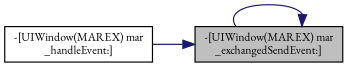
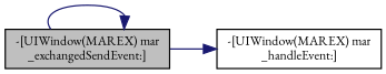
  digraph {
    rankdir=LR
    fontname="EB Garamond"
    node [color=black fontname="EB Garamond" fontsize=10 shape=record style=filled]
    edge [color=midnightblue fontname="EB Garamond" fontsize=10 labelfontname=Helvetica labelfontsize=10 style=solid]
    n1 [fillcolor=grey75 fontcolor=black height=0.2 label="-[UIWindow(MAREX) mar\l_exchangedSendEvent:]" width=0.4]
    n2 [fillcolor=white height=0.2 label="-[UIWindow(MAREX) mar\l_handleEvent:]" width=0.4]
    n1 -> n1
-   n2 -> n1
+   n1 -> n2
  }
